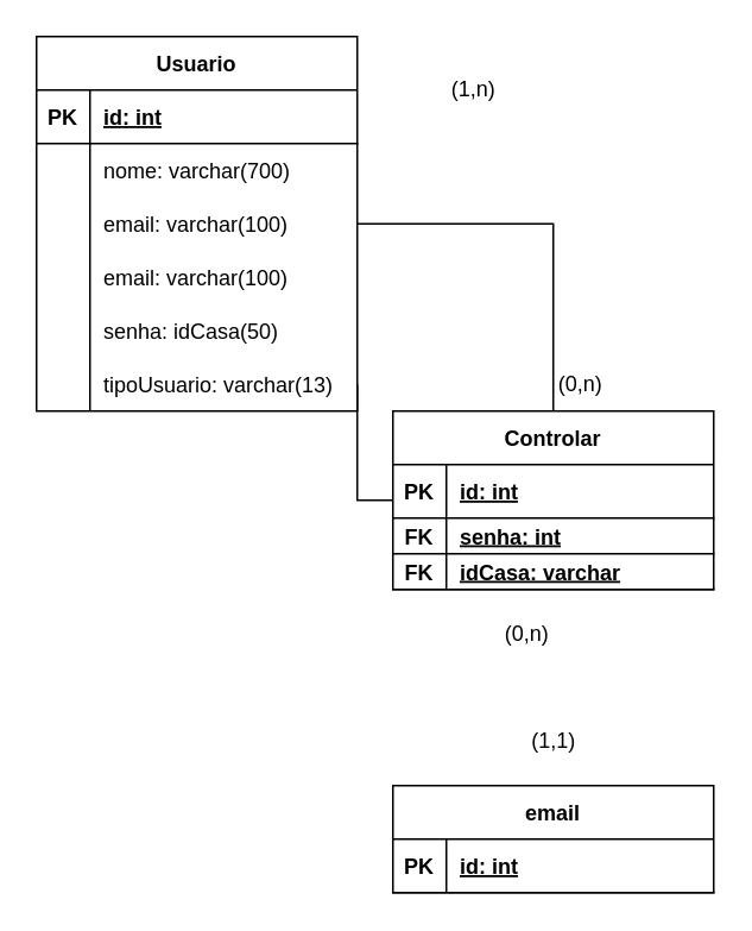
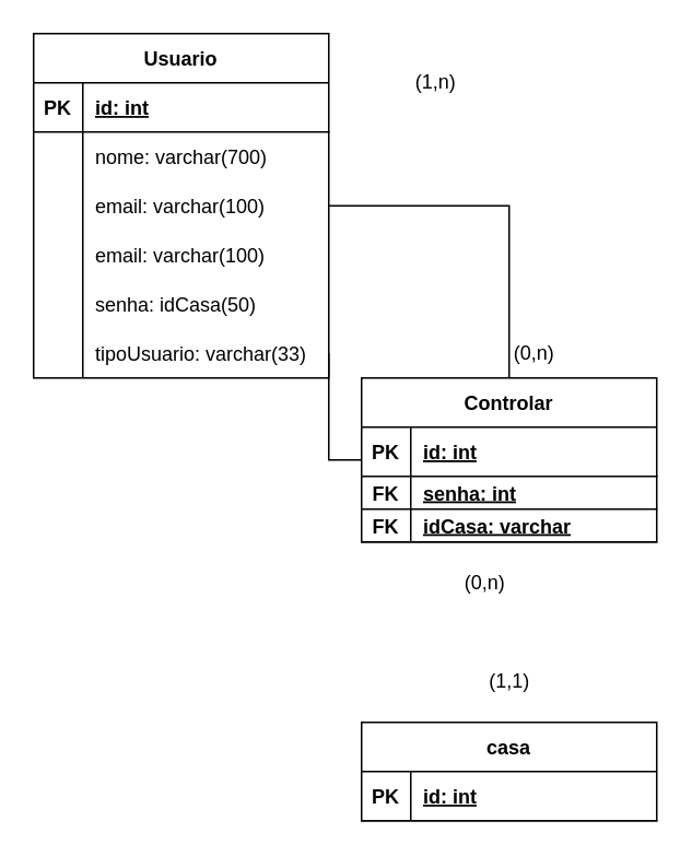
  <mxCell id="0" />
  <mxCell id="1" parent="0" />
  <mxCell id="2" value="Usuario" style="shape=table;startSize=30;container=1;collapsible=1;childLayout=tableLayout;fixedRows=1;rowLines=0;fontStyle=1;align=center;resizeLast=1;" vertex="1" parent="1"><mxGeometry x="20" y="20" width="180" height="210" as="geometry" /></mxCell>
  <mxCell id="3" value="" style="shape=tableRow;horizontal=0;startSize=0;swimlaneHead=0;swimlaneBody=0;fillColor=none;collapsible=0;dropTarget=0;points=[[0,0.5],[1,0.5]];portConstraint=eastwest;top=0;left=0;right=0;bottom=1;" vertex="1" parent="2"><mxGeometry y="30" width="180" height="30" as="geometry" /></mxCell>
  <mxCell id="4" value="PK" style="shape=partialRectangle;connectable=0;fillColor=none;top=0;left=0;bottom=0;right=0;fontStyle=1;overflow=hidden;" vertex="1" parent="3"><mxGeometry width="30" height="30" as="geometry"><mxRectangle width="30" height="30" as="alternateBounds" /></mxGeometry></mxCell>
  <mxCell id="5" value="id: int" style="shape=partialRectangle;connectable=0;fillColor=none;top=0;left=0;bottom=0;right=0;align=left;spacingLeft=6;fontStyle=5;overflow=hidden;" vertex="1" parent="3"><mxGeometry x="30" width="150" height="30" as="geometry"><mxRectangle width="150" height="30" as="alternateBounds" /></mxGeometry></mxCell>
  <mxCell id="6" value="" style="shape=tableRow;horizontal=0;startSize=0;swimlaneHead=0;swimlaneBody=0;fillColor=none;collapsible=0;dropTarget=0;points=[[0,0.5],[1,0.5]];portConstraint=eastwest;top=0;left=0;right=0;bottom=0;" vertex="1" parent="2"><mxGeometry y="60" width="180" height="30" as="geometry" /></mxCell>
  <mxCell id="7" value="" style="shape=partialRectangle;connectable=0;fillColor=none;top=0;left=0;bottom=0;right=0;editable=1;overflow=hidden;" vertex="1" parent="6"><mxGeometry width="30" height="30" as="geometry"><mxRectangle width="30" height="30" as="alternateBounds" /></mxGeometry></mxCell>
  <mxCell id="8" value="nome: varchar(700)" style="shape=partialRectangle;connectable=0;fillColor=none;top=0;left=0;bottom=0;right=0;align=left;spacingLeft=6;overflow=hidden;" vertex="1" parent="6"><mxGeometry x="30" width="150" height="30" as="geometry"><mxRectangle width="150" height="30" as="alternateBounds" /></mxGeometry></mxCell>
  <mxCell id="9" value="" style="shape=tableRow;horizontal=0;startSize=0;swimlaneHead=0;swimlaneBody=0;fillColor=none;collapsible=0;dropTarget=0;points=[[0,0.5],[1,0.5]];portConstraint=eastwest;top=0;left=0;right=0;bottom=0;" vertex="1" parent="2"><mxGeometry y="90" width="180" height="30" as="geometry" /></mxCell>
  <mxCell id="10" value="" style="shape=partialRectangle;connectable=0;fillColor=none;top=0;left=0;bottom=0;right=0;editable=1;overflow=hidden;" vertex="1" parent="9"><mxGeometry width="30" height="30" as="geometry"><mxRectangle width="30" height="30" as="alternateBounds" /></mxGeometry></mxCell>
  <mxCell id="11" value="email: varchar(100)" style="shape=partialRectangle;connectable=0;fillColor=none;top=0;left=0;bottom=0;right=0;align=left;spacingLeft=6;overflow=hidden;" vertex="1" parent="9"><mxGeometry x="30" width="150" height="30" as="geometry"><mxRectangle width="150" height="30" as="alternateBounds" /></mxGeometry></mxCell>
  <mxCell id="12" value="" style="shape=tableRow;horizontal=0;startSize=0;swimlaneHead=0;swimlaneBody=0;fillColor=none;collapsible=0;dropTarget=0;points=[[0,0.5],[1,0.5]];portConstraint=eastwest;top=0;left=0;right=0;bottom=0;" vertex="1" parent="2"><mxGeometry y="120" width="180" height="30" as="geometry" /></mxCell>
  <mxCell id="13" value="" style="shape=partialRectangle;connectable=0;fillColor=none;top=0;left=0;bottom=0;right=0;editable=1;overflow=hidden;" vertex="1" parent="12"><mxGeometry width="30" height="30" as="geometry"><mxRectangle width="30" height="30" as="alternateBounds" /></mxGeometry></mxCell>
  <mxCell id="14" value="email: varchar(100)" style="shape=partialRectangle;connectable=0;fillColor=none;top=0;left=0;bottom=0;right=0;align=left;spacingLeft=6;overflow=hidden;" vertex="1" parent="12"><mxGeometry x="30" width="150" height="30" as="geometry"><mxRectangle width="150" height="30" as="alternateBounds" /></mxGeometry></mxCell>
  <mxCell id="15" value="" style="shape=tableRow;horizontal=0;startSize=0;swimlaneHead=0;swimlaneBody=0;fillColor=none;collapsible=0;dropTarget=0;points=[[0,0.5],[1,0.5]];portConstraint=eastwest;top=0;left=0;right=0;bottom=0;" vertex="1" parent="2"><mxGeometry y="150" width="180" height="30" as="geometry" /></mxCell>
  <mxCell id="16" value="" style="shape=partialRectangle;connectable=0;fillColor=none;top=0;left=0;bottom=0;right=0;editable=1;overflow=hidden;" vertex="1" parent="15"><mxGeometry width="30" height="30" as="geometry"><mxRectangle width="30" height="30" as="alternateBounds" /></mxGeometry></mxCell>
  <mxCell id="17" value="senha: idCasa(50)" style="shape=partialRectangle;connectable=0;fillColor=none;top=0;left=0;bottom=0;right=0;align=left;spacingLeft=6;overflow=hidden;" vertex="1" parent="15"><mxGeometry x="30" width="150" height="30" as="geometry"><mxRectangle width="150" height="30" as="alternateBounds" /></mxGeometry></mxCell>
  <mxCell id="18" value="" style="shape=tableRow;horizontal=0;startSize=0;swimlaneHead=0;swimlaneBody=0;fillColor=none;collapsible=0;dropTarget=0;points=[[0,0.5],[1,0.5]];portConstraint=eastwest;top=0;left=0;right=0;bottom=0;" vertex="1" parent="2"><mxGeometry y="180" width="180" height="30" as="geometry" /></mxCell>
  <mxCell id="19" value="" style="shape=partialRectangle;connectable=0;fillColor=none;top=0;left=0;bottom=0;right=0;editable=1;overflow=hidden;" vertex="1" parent="18"><mxGeometry width="30" height="30" as="geometry"><mxRectangle width="30" height="30" as="alternateBounds" /></mxGeometry></mxCell>
- <mxCell id="20" value="tipoUsuario: varchar(13)" style="shape=partialRectangle;connectable=0;fillColor=none;top=0;left=0;bottom=0;right=0;align=left;spacingLeft=6;overflow=hidden;" vertex="1" parent="18"><mxGeometry x="30" width="150" height="30" as="geometry"><mxRectangle width="150" height="30" as="alternateBounds" /></mxGeometry></mxCell>
+ <mxCell id="20" value="tipoUsuario: varchar(33)" style="shape=partialRectangle;connectable=0;fillColor=none;top=0;left=0;bottom=0;right=0;align=left;spacingLeft=6;overflow=hidden;" vertex="1" parent="18"><mxGeometry x="30" width="150" height="30" as="geometry"><mxRectangle width="150" height="30" as="alternateBounds" /></mxGeometry></mxCell>
  <mxCell id="21" style="edgeStyle=orthogonalEdgeStyle;rounded=0;orthogonalLoop=1;jettySize=auto;html=1;entryX=1;entryY=0.5;entryDx=0;entryDy=0;endArrow=none;endFill=0;" edge="1" parent="1" source="23" target="9"><mxGeometry relative="1" as="geometry" /></mxCell>
  <mxCell id="22" style="edgeStyle=orthogonalEdgeStyle;rounded=0;orthogonalLoop=1;jettySize=auto;html=1;endArrow=none;endFill=0;" edge="1" parent="1" source="23" target="20"><mxGeometry relative="1" as="geometry" /></mxCell>
  <mxCell id="23" value="Controlar" style="shape=table;startSize=30;container=1;collapsible=1;childLayout=tableLayout;fixedRows=1;rowLines=0;fontStyle=1;align=center;resizeLast=1;" vertex="1" parent="1"><mxGeometry x="220" y="230" width="180" height="100" as="geometry" /></mxCell>
  <mxCell id="24" value="" style="shape=tableRow;horizontal=0;startSize=0;swimlaneHead=0;swimlaneBody=0;fillColor=none;collapsible=0;dropTarget=0;points=[[0,0.5],[1,0.5]];portConstraint=eastwest;top=0;left=0;right=0;bottom=1;" vertex="1" parent="23"><mxGeometry y="30" width="180" height="30" as="geometry" /></mxCell>
  <mxCell id="25" value="PK" style="shape=partialRectangle;connectable=0;fillColor=none;top=0;left=0;bottom=0;right=0;fontStyle=1;overflow=hidden;" vertex="1" parent="24"><mxGeometry width="30" height="30" as="geometry"><mxRectangle width="30" height="30" as="alternateBounds" /></mxGeometry></mxCell>
  <mxCell id="26" value="id: int" style="shape=partialRectangle;connectable=0;fillColor=none;top=0;left=0;bottom=0;right=0;align=left;spacingLeft=6;fontStyle=5;overflow=hidden;" vertex="1" parent="24"><mxGeometry x="30" width="150" height="30" as="geometry"><mxRectangle width="150" height="30" as="alternateBounds" /></mxGeometry></mxCell>
  <mxCell id="27" value="" style="shape=tableRow;horizontal=0;startSize=0;swimlaneHead=0;swimlaneBody=0;fillColor=none;collapsible=0;dropTarget=0;points=[[0,0.5],[1,0.5]];portConstraint=eastwest;top=0;left=0;right=0;bottom=1;" vertex="1" parent="23"><mxGeometry y="60" width="180" height="20" as="geometry" /></mxCell>
  <mxCell id="28" value="FK" style="shape=partialRectangle;connectable=0;fillColor=none;top=0;left=0;bottom=0;right=0;fontStyle=1;overflow=hidden;" vertex="1" parent="27"><mxGeometry width="30" height="20" as="geometry"><mxRectangle width="30" height="20" as="alternateBounds" /></mxGeometry></mxCell>
  <mxCell id="29" value="senha: int" style="shape=partialRectangle;connectable=0;fillColor=none;top=0;left=0;bottom=0;right=0;align=left;spacingLeft=6;fontStyle=5;overflow=hidden;" vertex="1" parent="27"><mxGeometry x="30" width="150" height="20" as="geometry"><mxRectangle width="150" height="20" as="alternateBounds" /></mxGeometry></mxCell>
  <mxCell id="30" value="" style="shape=tableRow;horizontal=0;startSize=0;swimlaneHead=0;swimlaneBody=0;fillColor=none;collapsible=0;dropTarget=0;points=[[0,0.5],[1,0.5]];portConstraint=eastwest;top=0;left=0;right=0;bottom=1;" vertex="1" parent="23"><mxGeometry y="80" width="180" height="20" as="geometry" /></mxCell>
  <mxCell id="31" value="FK" style="shape=partialRectangle;connectable=0;fillColor=none;top=0;left=0;bottom=0;right=0;fontStyle=1;overflow=hidden;" vertex="1" parent="30"><mxGeometry width="30" height="20" as="geometry"><mxRectangle width="30" height="20" as="alternateBounds" /></mxGeometry></mxCell>
  <mxCell id="32" value="idCasa: varchar" style="shape=partialRectangle;connectable=0;fillColor=none;top=0;left=0;bottom=0;right=0;align=left;spacingLeft=6;fontStyle=5;overflow=hidden;" vertex="1" parent="30"><mxGeometry x="30" width="150" height="20" as="geometry"><mxRectangle width="150" height="20" as="alternateBounds" /></mxGeometry></mxCell>
- <mxCell id="33" value="email" style="shape=table;startSize=30;container=1;collapsible=1;childLayout=tableLayout;fixedRows=1;rowLines=0;fontStyle=1;align=center;resizeLast=1;" vertex="1" parent="1"><mxGeometry x="220" y="440" width="180" height="60" as="geometry" /></mxCell>
+ <mxCell id="33" value="casa" style="shape=table;startSize=30;container=1;collapsible=1;childLayout=tableLayout;fixedRows=1;rowLines=0;fontStyle=1;align=center;resizeLast=1;" vertex="1" parent="1"><mxGeometry x="220" y="440" width="180" height="60" as="geometry" /></mxCell>
  <mxCell id="34" value="" style="shape=tableRow;horizontal=0;startSize=0;swimlaneHead=0;swimlaneBody=0;fillColor=none;collapsible=0;dropTarget=0;points=[[0,0.5],[1,0.5]];portConstraint=eastwest;top=0;left=0;right=0;bottom=1;" vertex="1" parent="33"><mxGeometry y="30" width="180" height="30" as="geometry" /></mxCell>
  <mxCell id="35" value="PK" style="shape=partialRectangle;connectable=0;fillColor=none;top=0;left=0;bottom=0;right=0;fontStyle=1;overflow=hidden;" vertex="1" parent="34"><mxGeometry width="30" height="30" as="geometry"><mxRectangle width="30" height="30" as="alternateBounds" /></mxGeometry></mxCell>
  <mxCell id="36" value="id: int" style="shape=partialRectangle;connectable=0;fillColor=none;top=0;left=0;bottom=0;right=0;align=left;spacingLeft=6;fontStyle=5;overflow=hidden;" vertex="1" parent="34"><mxGeometry x="30" width="150" height="30" as="geometry"><mxRectangle width="150" height="30" as="alternateBounds" /></mxGeometry></mxCell>
  <mxCell id="37" value="(1,n)" style="text;html=1;align=center;verticalAlign=middle;resizable=0;points=[];autosize=1;strokeColor=none;fillColor=none;" vertex="1" parent="1"><mxGeometry x="240" y="35" width="50" height="30" as="geometry" /></mxCell>
  <mxCell id="38" value="(1,1)" style="text;html=1;align=center;verticalAlign=middle;resizable=0;points=[];autosize=1;strokeColor=none;fillColor=none;" vertex="1" parent="1"><mxGeometry x="285" y="400" width="50" height="30" as="geometry" /></mxCell>
  <mxCell id="39" value="(0,n)" style="text;html=1;align=center;verticalAlign=middle;resizable=0;points=[];autosize=1;strokeColor=none;fillColor=none;" vertex="1" parent="1"><mxGeometry x="270" y="340" width="50" height="30" as="geometry" /></mxCell>
  <mxCell id="40" value="(0,n)" style="text;html=1;align=center;verticalAlign=middle;resizable=0;points=[];autosize=1;strokeColor=none;fillColor=none;" vertex="1" parent="1"><mxGeometry x="300" y="200" width="50" height="30" as="geometry" /></mxCell>
